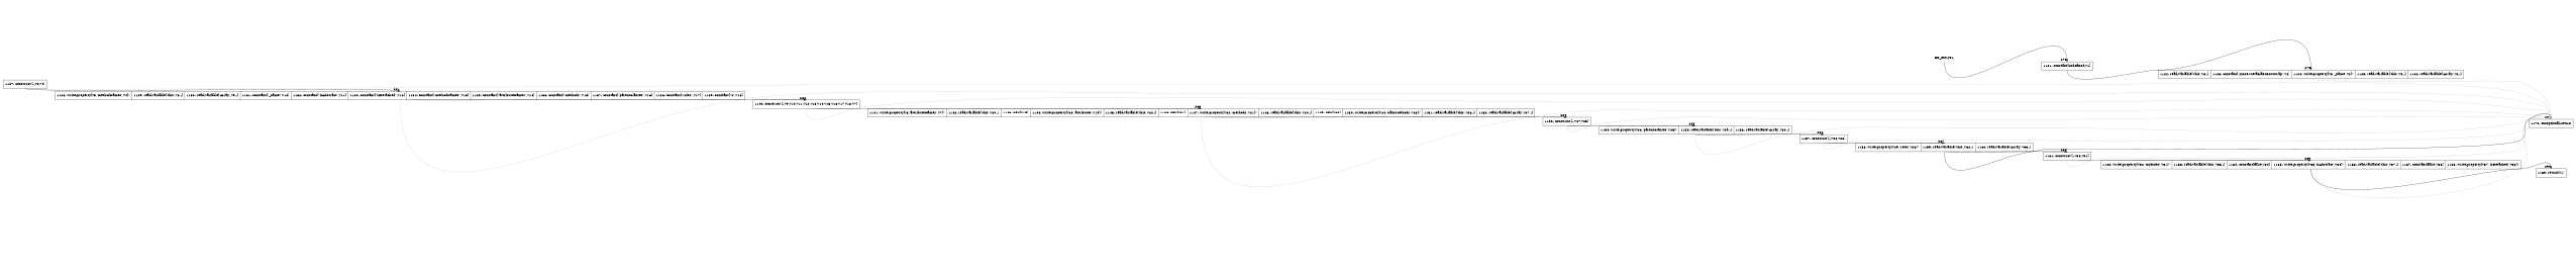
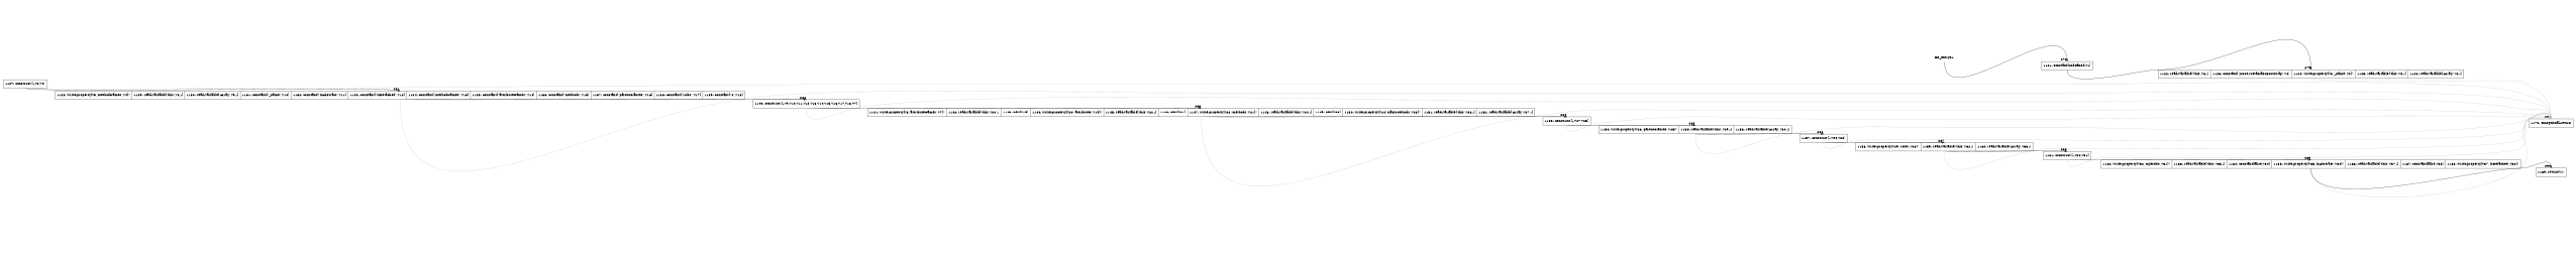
  digraph {
    rankdir=LR
    node [shape=record]
    edge [headport=n tailport=s]
    BB_entry31 [shape=none]
    n2 [label="{1121: constant[undefined,v1]}"]
    n3 [label="{1122: read-variable['this',v3,-]|1123: constant[\"Joose.MetaClassBootstrap\",v2]|1124: write-property[v3,'_name',v2]*|1125: read-variable['this',v5,-]|1126: read-variable['Array',v6,-]}"]
    n4 [label="{1170: exceptional-return}"]
    n5 [label="{1127: construct [-,v6,v4]}"]
    n6 [label="{1128: write-property[v5,'methodNames',v4]*|1129: read-variable['this',v8,-]|1130: read-variable['Array',v9,-]|1131: constant[\"_name\",v10]|1132: constant[\"isAbstract\",v11]|1133: constant[\"isDetached\",v12]|1134: constant[\"methodNames\",v13]|1135: constant[\"attributeNames\",v14]|1136: constant[\"methods\",v15]|1137: constant[\"parentClasses\",v16]|1138: constant[\"roles\",v17]|1139: constant[\"c\",v18]}"]
    n7 [label="{1140: construct [-,v9,v10,v11,v12,v13,v14,v15,v16,v17,v18,v7]}"]
    n8 [label="{1141: write-property[v8,'attributeNames',v7]*|1142: read-variable['this',v20,-]|1143: new[v19]|1144: write-property[v20,'attributes',v19]*|1145: read-variable['this',v22,-]|1146: new[v21]|1147: write-property[v22,'methods',v21]*|1148: read-variable['this',v24,-]|1149: new[v23]|1150: write-property[v24,'classMethods',v23]*|1151: read-variable['this',v26,-]|1152: read-variable['Array',v27,-]}"]
    n9 [label="{1153: construct [-,v27,v25]}"]
    n10 [label="{1154: write-property[v26,'parentClasses',v25]*|1155: read-variable['this',v29,-]|1156: read-variable['Array',v30,-]}"]
    n11 [label="{1157: construct [-,v30,v28]}"]
    n12 [label="{1158: write-property[v29,'roles',v28]*|1159: read-variable['this',v32,-]|1160: read-variable['Array',v33,-]}"]
    n13 [label="{1161: construct [-,v33,v31]}"]
    n14 [label="{1162: write-property[v32,'myRoles',v31]*|1163: read-variable['this',v35,-]|1164: constant[false,v34]|1165: write-property[v35,'isAbstract',v34]*|1166: read-variable['this',v37,-]|1167: constant[false,v36]|1168: write-property[v37,'isDetached',v36]*}"]
    n15 [label="{1169: return[v1]}"]
    BB_entry31 -> n2 [headlabel="    278"]
    n2 -> n3 [headlabel="      279"]
    n3 -> n4 [color=gray headlabel="      291"]
    n5 -> n4 [color=gray]
    n5 -> n6 [headlabel="      281"]
    n6 -> n4 [color=gray]
    n6 -> n7 [headlabel="      282"]
    n7 -> n4 [color=gray]
    n7 -> n8 [headlabel="      283"]
    n8 -> n4 [color=gray]
    n8 -> n9 [headlabel="      284"]
    n9 -> n4 [color=gray]
    n9 -> n10 [headlabel="      285"]
    n10 -> n4 [color=gray]
    n10 -> n11 [headlabel="      286"]
    n11 -> n4 [color=gray]
    n11 -> n12 [headlabel="      287"]
-   n12 -> n4 [color=black]
+   n12 -> n4 [color=gray]
    n12 -> n13 [headlabel="      288"]
    n13 -> n4 [color=gray]
    n13 -> n14 [headlabel="      289"]
    n14 -> n4 [color=gray]
    n14 -> n15 [headlabel="      290"]
  }
